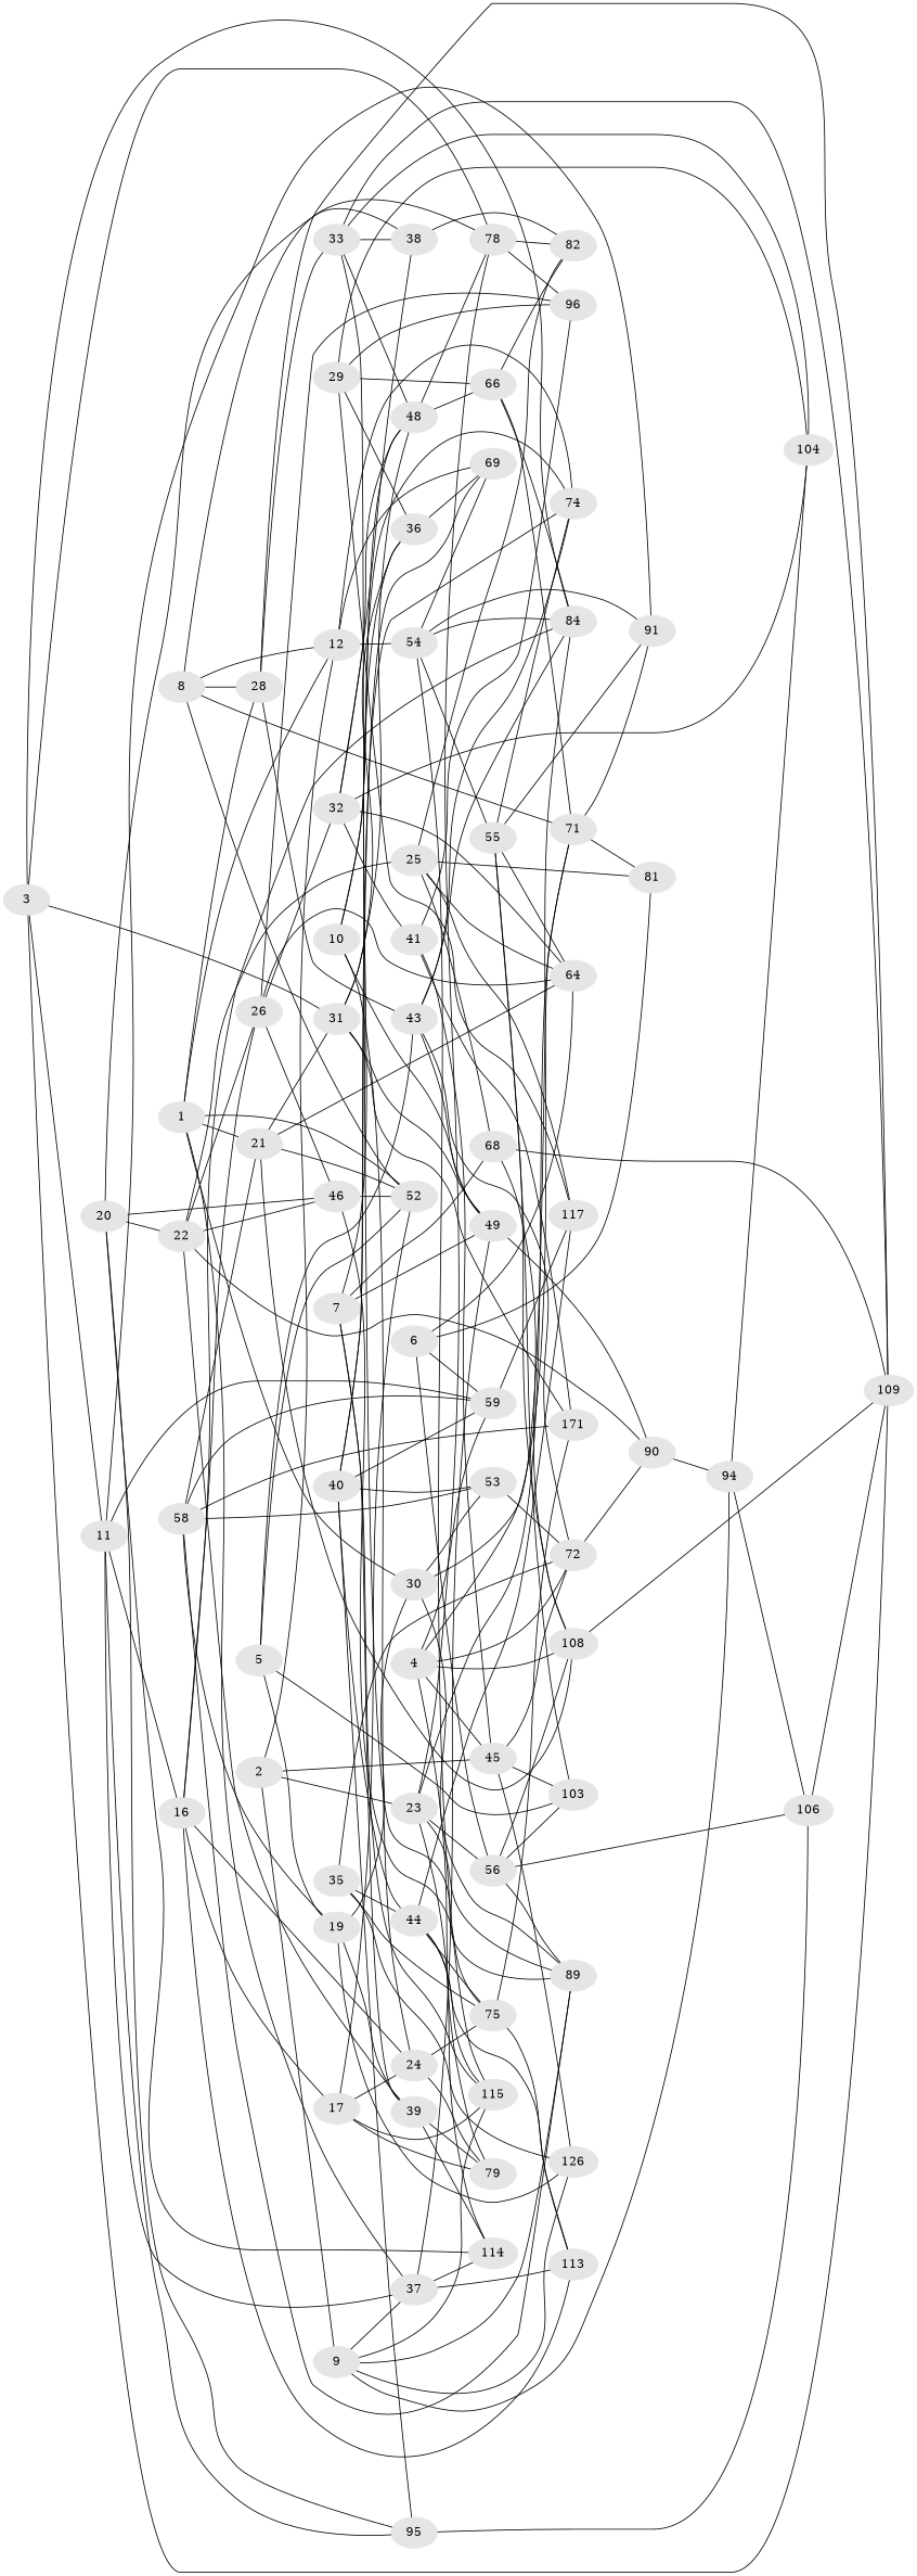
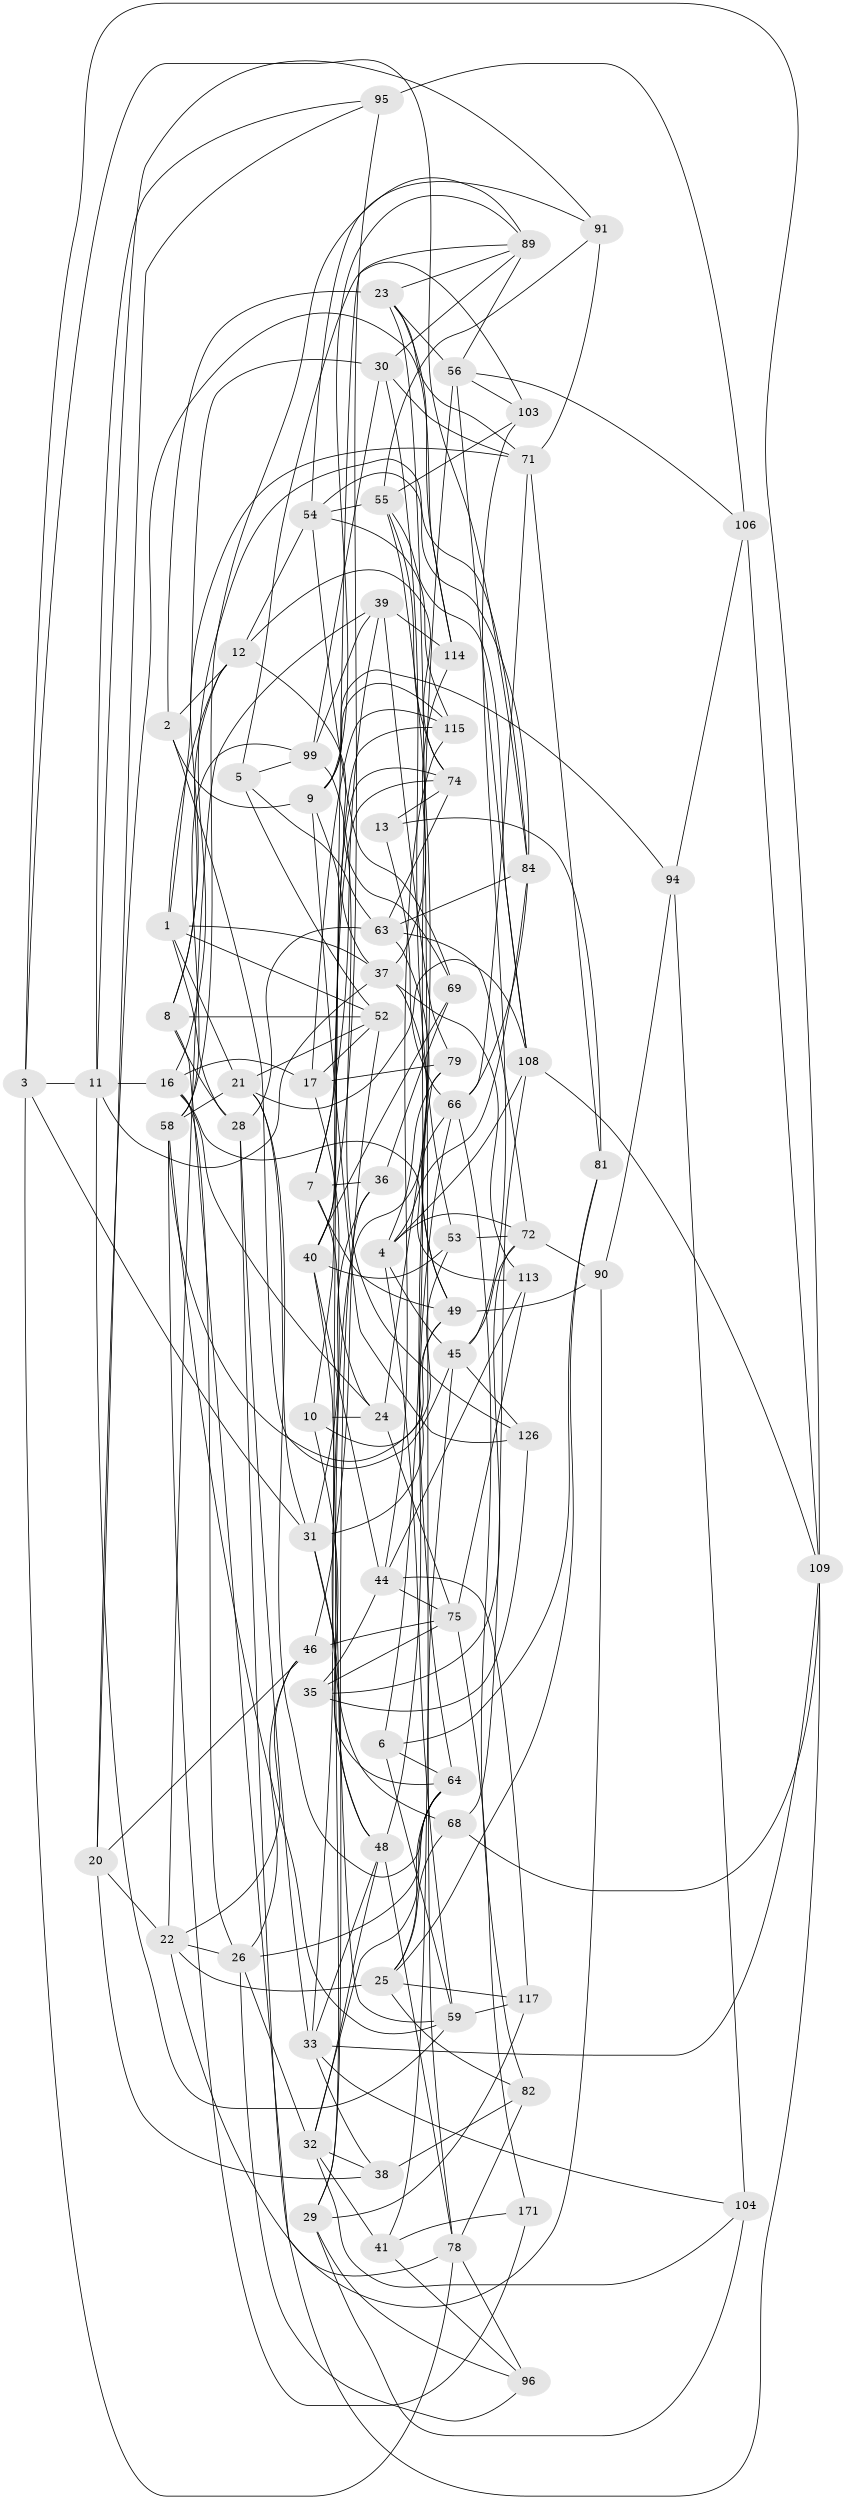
  graph {
    rankdir=LR
    node [color=gray90 style=filled]
    1 [super="+92"]
    12 [super="+99"]
    21 [super="+128"]
    28 [super="+63"]
    30 [super="+85"]
    37 [super="+62"]
    52 [super="+87"]
    74 [super="+130"]
    54 [super="+73"]
    69
    31 [super="+127"]
    108 [super="+121"]
    64 [super="+118"]
    109 [super="+111"]
-   43 [super="+50"]
+   43 [super="+50" label=63]
    33 [super="+65"]
    71 [super="+80"]
    89 [super="+112"]
    53
    49 [super="+61"]
    113
    114
    115 [super="+125"]
    9 [super="+57"]
    94
    126
    2
    23 [super="+86"]
    45 [super="+58"]
    78 [super="+129"]
    56 [super="+100"]
    72 [super="+107"]
    103
    3 [super="+14"]
    11 [super="+123"]
    84 [super="+97"]
    59 [super="+83"]
    16 [super="+98"]
    91
    95
    29 [super="+34"]
    36
    66 [super="+70"]
    117
    96
    104
    48 [super="+76"]
    n48 [label=171]
    82
    4 [super="+15"]
    79
    90
-   19 [super="+67"]
+   19 [super="+67" label=99]
    39 [super="+77"]
    5
    106
    6
    81
    7 [super="+122"]
    68
    8 [super="+88"]
+   13
    24 [super="+110"]
    75 [super="+105"]
    10
    17 [super="+60"]
    26 [super="+27"]
    55 [super="+124"]
    46 [super="+120"]
    32 [super="+47"]
    n71 [label=58 super="+93"]
    20 [super="+116"]
    22 [super="+51"]
    38
    25 [super="+119"]
    41
    44 [super="+102"]
    35
    40 [super="+42"]
    1 -- 12
    1 -- 21
    1 -- 28
    1 -- 30
    1 -- 37
    1 -- 52
    12 -- 74
    12 -- 54
    12 -- 69
    21 -- 52
    21 -- 31
    21 -- 108
    21 -- 64
    28 -- 109
    28 -- 43
    28 -- 33
    30 -- 71
    30 -- 89
    30 -- 53
    37 -- 49
    37 -- 113
    37 -- 114
    54 -- 69
    54 -- 115
    54 -- 84
    54 -- 91
    54 -- 55
    31 -- 49
    31 -- 36
    31 -- 48
-   31 -- n48
+   31 -- 64
    108 -- 109
    43 -- 74
    43 -- 49
    43 -- 72
    43 -- 84
    33 -- 109
    33 -- 89
    33 -- 104
    33 -- 48
    33 -- 38
    71 -- 91
    71 -- 81
    53 -- 72
    49 -- 90
    9 -- 37
    9 -- 89
    9 -- 115
    9 -- 94
    9 -- 126
    94 -- 104
    94 -- 106
    2 -- 12
    2 -- 9
    2 -- 23
    2 -- 45
    23 -- 71
    23 -- 89
    23 -- 114
    23 -- 78
    23 -- 56
    45 -- 126
    45 -- 72
    45 -- 103
    78 -- 96
    78 -- 82
    56 -- 108
    56 -- 89
    56 -- 103
    56 -- 106
    72 -- 90
    3 -- 31
    3 -- 109
    3 -- 78
    3 -- 11
    3 -- 84
    11 -- 37
    11 -- 59
    11 -- 16
    11 -- 91
    11 -- 95
    59 -- 117
    16 -- 113
    16 -- 84
    16 -- 24
    16 -- 17
    16 -- 26
    95 -- 106
    29 -- 36
    29 -- 66
    29 -- 117
    29 -- 96
    29 -- 104
    36 -- 69
    66 -- 71
    66 -- 84
    66 -- 82
    48 -- 78
    48 -- 66
    4 -- 108
    4 -- 45
    4 -- 72
    4 -- 84
    4 -- 59
    4 -- 79
    90 -- 94
    19 -- 30 [weight=2]
    19 -- 126
    19 -- 39
    39 -- 114
    39 -- 79
    5 -- 52
    5 -- 43
    5 -- 103
    5 -- 19
    106 -- 109
    6 -- 64
    6 -- 56
    6 -- 59
    6 -- 81
    7 -- 49
    7 -- 115
    7 -- 36
    7 -- 39 [weight=2]
    7 -- 68
    68 -- 108
    68 -- 109
    8 -- 12
    8 -- 28
    8 -- 52
    8 -- 71
    8 -- 78
+   13 -- 74
+   13 -- 66
+   13 -- 81
    24 -- 79
    24 -- 75
    75 -- 113
    75 -- n48
    10 -- 74
    10 -- 49
    10 -- 48
    10 -- 24
    17 -- 52 [weight=2]
    17 -- 115
    17 -- 79
    17 -- 24
    26 -- 64
    26 -- 96
    26 -- 46
    26 -- 32
    55 -- 74
    55 -- 108
    55 -- 64
    55 -- 103
    55 -- 91
    46 -- 52
    46 -- 75
    32 -- 64
    32 -- 104
    32 -- 48
    32 -- 38
    32 -- 41
    n71 -- 21
    n71 -- 89
    n71 -- 53
    n71 -- 59
    n71 -- n48
    n71 -- 19
    20 -- 114
    20 -- 95
    20 -- 46 [weight=2]
    20 -- 22
    20 -- 38
    22 -- 90
    22 -- 39
    22 -- 26
    22 -- 46
    22 -- 25
    38 -- 82
    25 -- 64
    25 -- 117
    25 -- 82
    25 -- 81
    25 -- 68
    41 -- 45
    41 -- 96
    41 -- n48
    44 -- 113
    44 -- 115
    44 -- 117
    44 -- 75
    35 -- 126
    35 -- 72
    35 -- 75
    35 -- 44
    40 -- 74
    40 -- 69
    40 -- 53
    40 -- 59
    40 -- 95
    40 -- 44
  }
